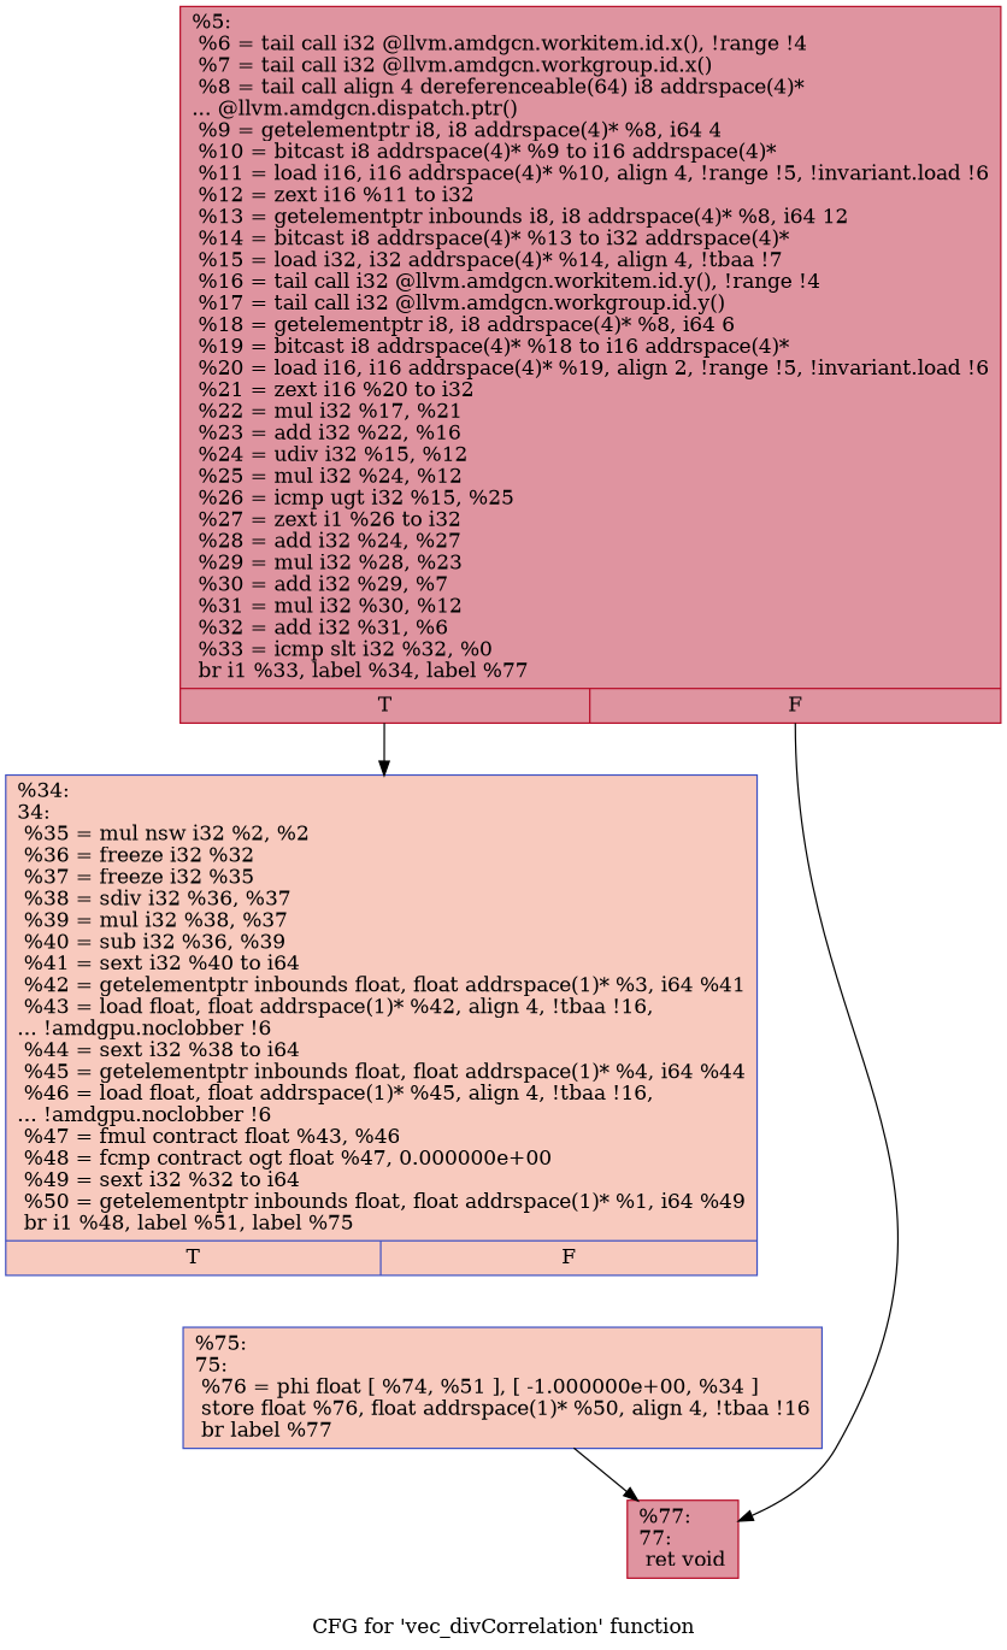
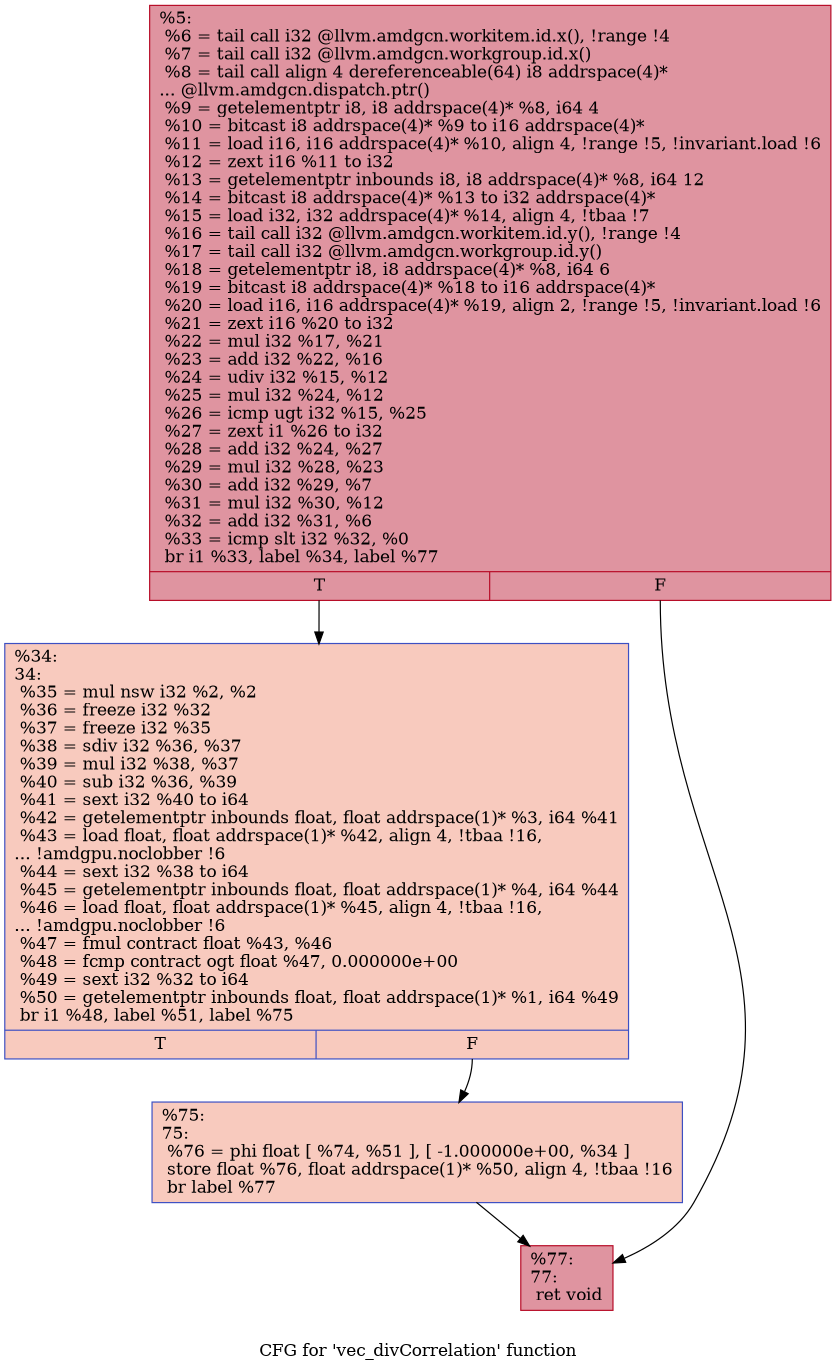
  digraph {
    label="CFG for 'vec_divCorrelation' function"
    node [color="#b70d28ff" fillcolor="#b70d2870" shape=record style=filled]
    edge [tailport=s1]
    n1 [label="{%5:\l  %6 = tail call i32 @llvm.amdgcn.workitem.id.x(), !range !4\l  %7 = tail call i32 @llvm.amdgcn.workgroup.id.x()\l  %8 = tail call align 4 dereferenceable(64) i8 addrspace(4)*\l... @llvm.amdgcn.dispatch.ptr()\l  %9 = getelementptr i8, i8 addrspace(4)* %8, i64 4\l  %10 = bitcast i8 addrspace(4)* %9 to i16 addrspace(4)*\l  %11 = load i16, i16 addrspace(4)* %10, align 4, !range !5, !invariant.load !6\l  %12 = zext i16 %11 to i32\l  %13 = getelementptr inbounds i8, i8 addrspace(4)* %8, i64 12\l  %14 = bitcast i8 addrspace(4)* %13 to i32 addrspace(4)*\l  %15 = load i32, i32 addrspace(4)* %14, align 4, !tbaa !7\l  %16 = tail call i32 @llvm.amdgcn.workitem.id.y(), !range !4\l  %17 = tail call i32 @llvm.amdgcn.workgroup.id.y()\l  %18 = getelementptr i8, i8 addrspace(4)* %8, i64 6\l  %19 = bitcast i8 addrspace(4)* %18 to i16 addrspace(4)*\l  %20 = load i16, i16 addrspace(4)* %19, align 2, !range !5, !invariant.load !6\l  %21 = zext i16 %20 to i32\l  %22 = mul i32 %17, %21\l  %23 = add i32 %22, %16\l  %24 = udiv i32 %15, %12\l  %25 = mul i32 %24, %12\l  %26 = icmp ugt i32 %15, %25\l  %27 = zext i1 %26 to i32\l  %28 = add i32 %24, %27\l  %29 = mul i32 %28, %23\l  %30 = add i32 %29, %7\l  %31 = mul i32 %30, %12\l  %32 = add i32 %31, %6\l  %33 = icmp slt i32 %32, %0\l  br i1 %33, label %34, label %77\l|{<s0>T|<s1>F}}"]
    n2 [color="#3d50c3ff" fillcolor="#ef886b70" label="{%34:\l34:                                               \l  %35 = mul nsw i32 %2, %2\l  %36 = freeze i32 %32\l  %37 = freeze i32 %35\l  %38 = sdiv i32 %36, %37\l  %39 = mul i32 %38, %37\l  %40 = sub i32 %36, %39\l  %41 = sext i32 %40 to i64\l  %42 = getelementptr inbounds float, float addrspace(1)* %3, i64 %41\l  %43 = load float, float addrspace(1)* %42, align 4, !tbaa !16,\l... !amdgpu.noclobber !6\l  %44 = sext i32 %38 to i64\l  %45 = getelementptr inbounds float, float addrspace(1)* %4, i64 %44\l  %46 = load float, float addrspace(1)* %45, align 4, !tbaa !16,\l... !amdgpu.noclobber !6\l  %47 = fmul contract float %43, %46\l  %48 = fcmp contract ogt float %47, 0.000000e+00\l  %49 = sext i32 %32 to i64\l  %50 = getelementptr inbounds float, float addrspace(1)* %1, i64 %49\l  br i1 %48, label %51, label %75\l|{<s0>T|<s1>F}}"]
    n3 [label="{%77:\l77:                                               \l  ret void\l}"]
    n4 [color="#3d50c3ff" fillcolor="#ef886b70" label="{%75:\l75:                                               \l  %76 = phi float [ %74, %51 ], [ -1.000000e+00, %34 ]\l  store float %76, float addrspace(1)* %50, align 4, !tbaa !16\l  br label %77\l}"]
    n1 -> n2 [tailport=s0]
    n1 -> n3
+   n2 -> n4
    n4 -> n3 [tailport=""]
  }
